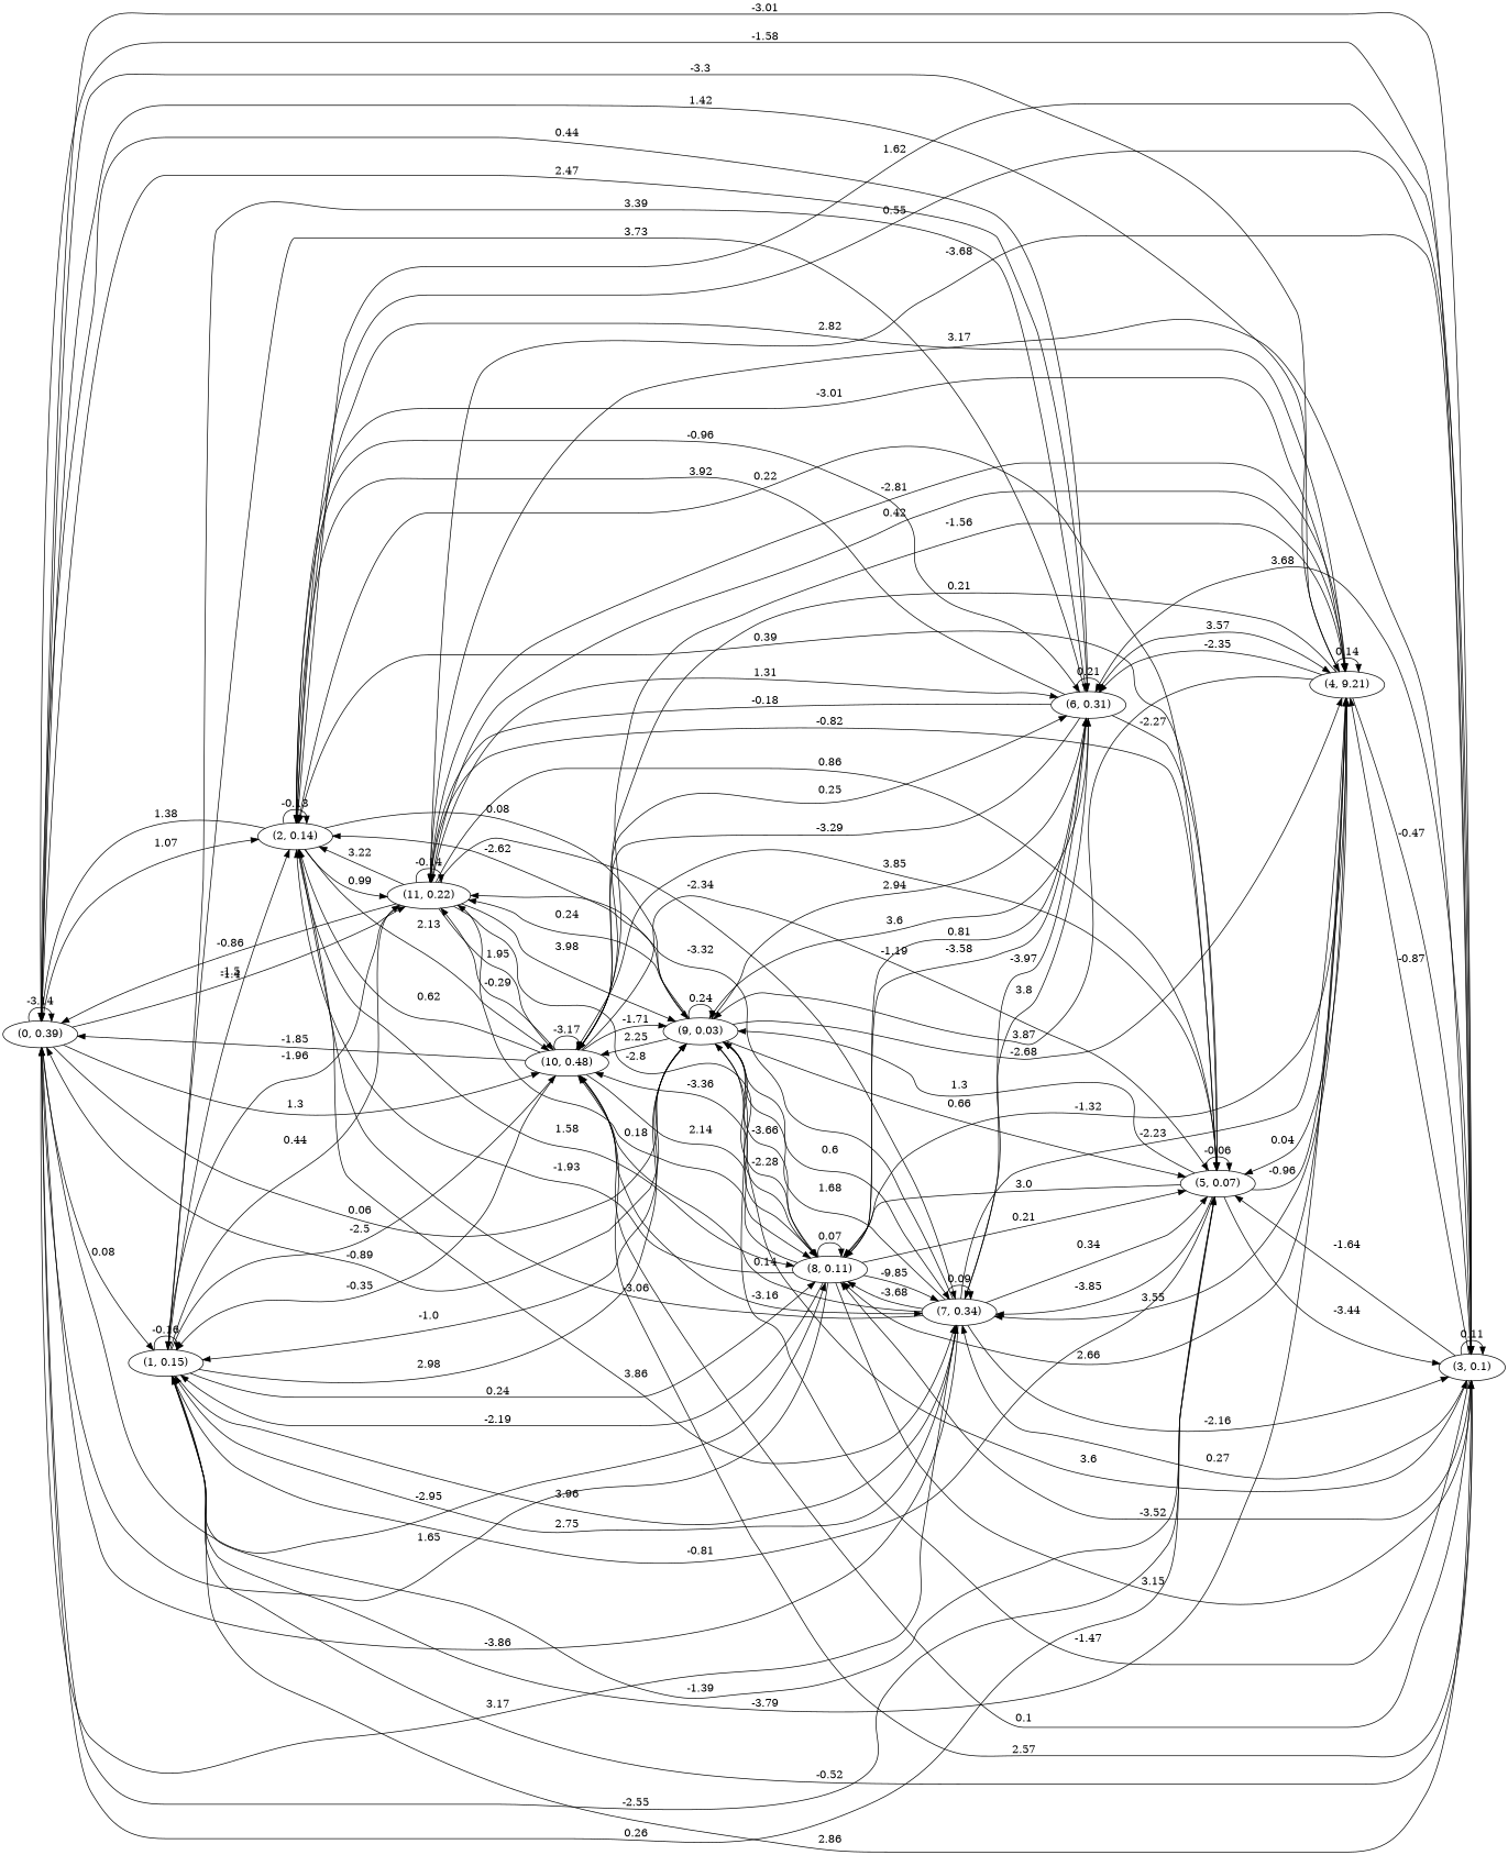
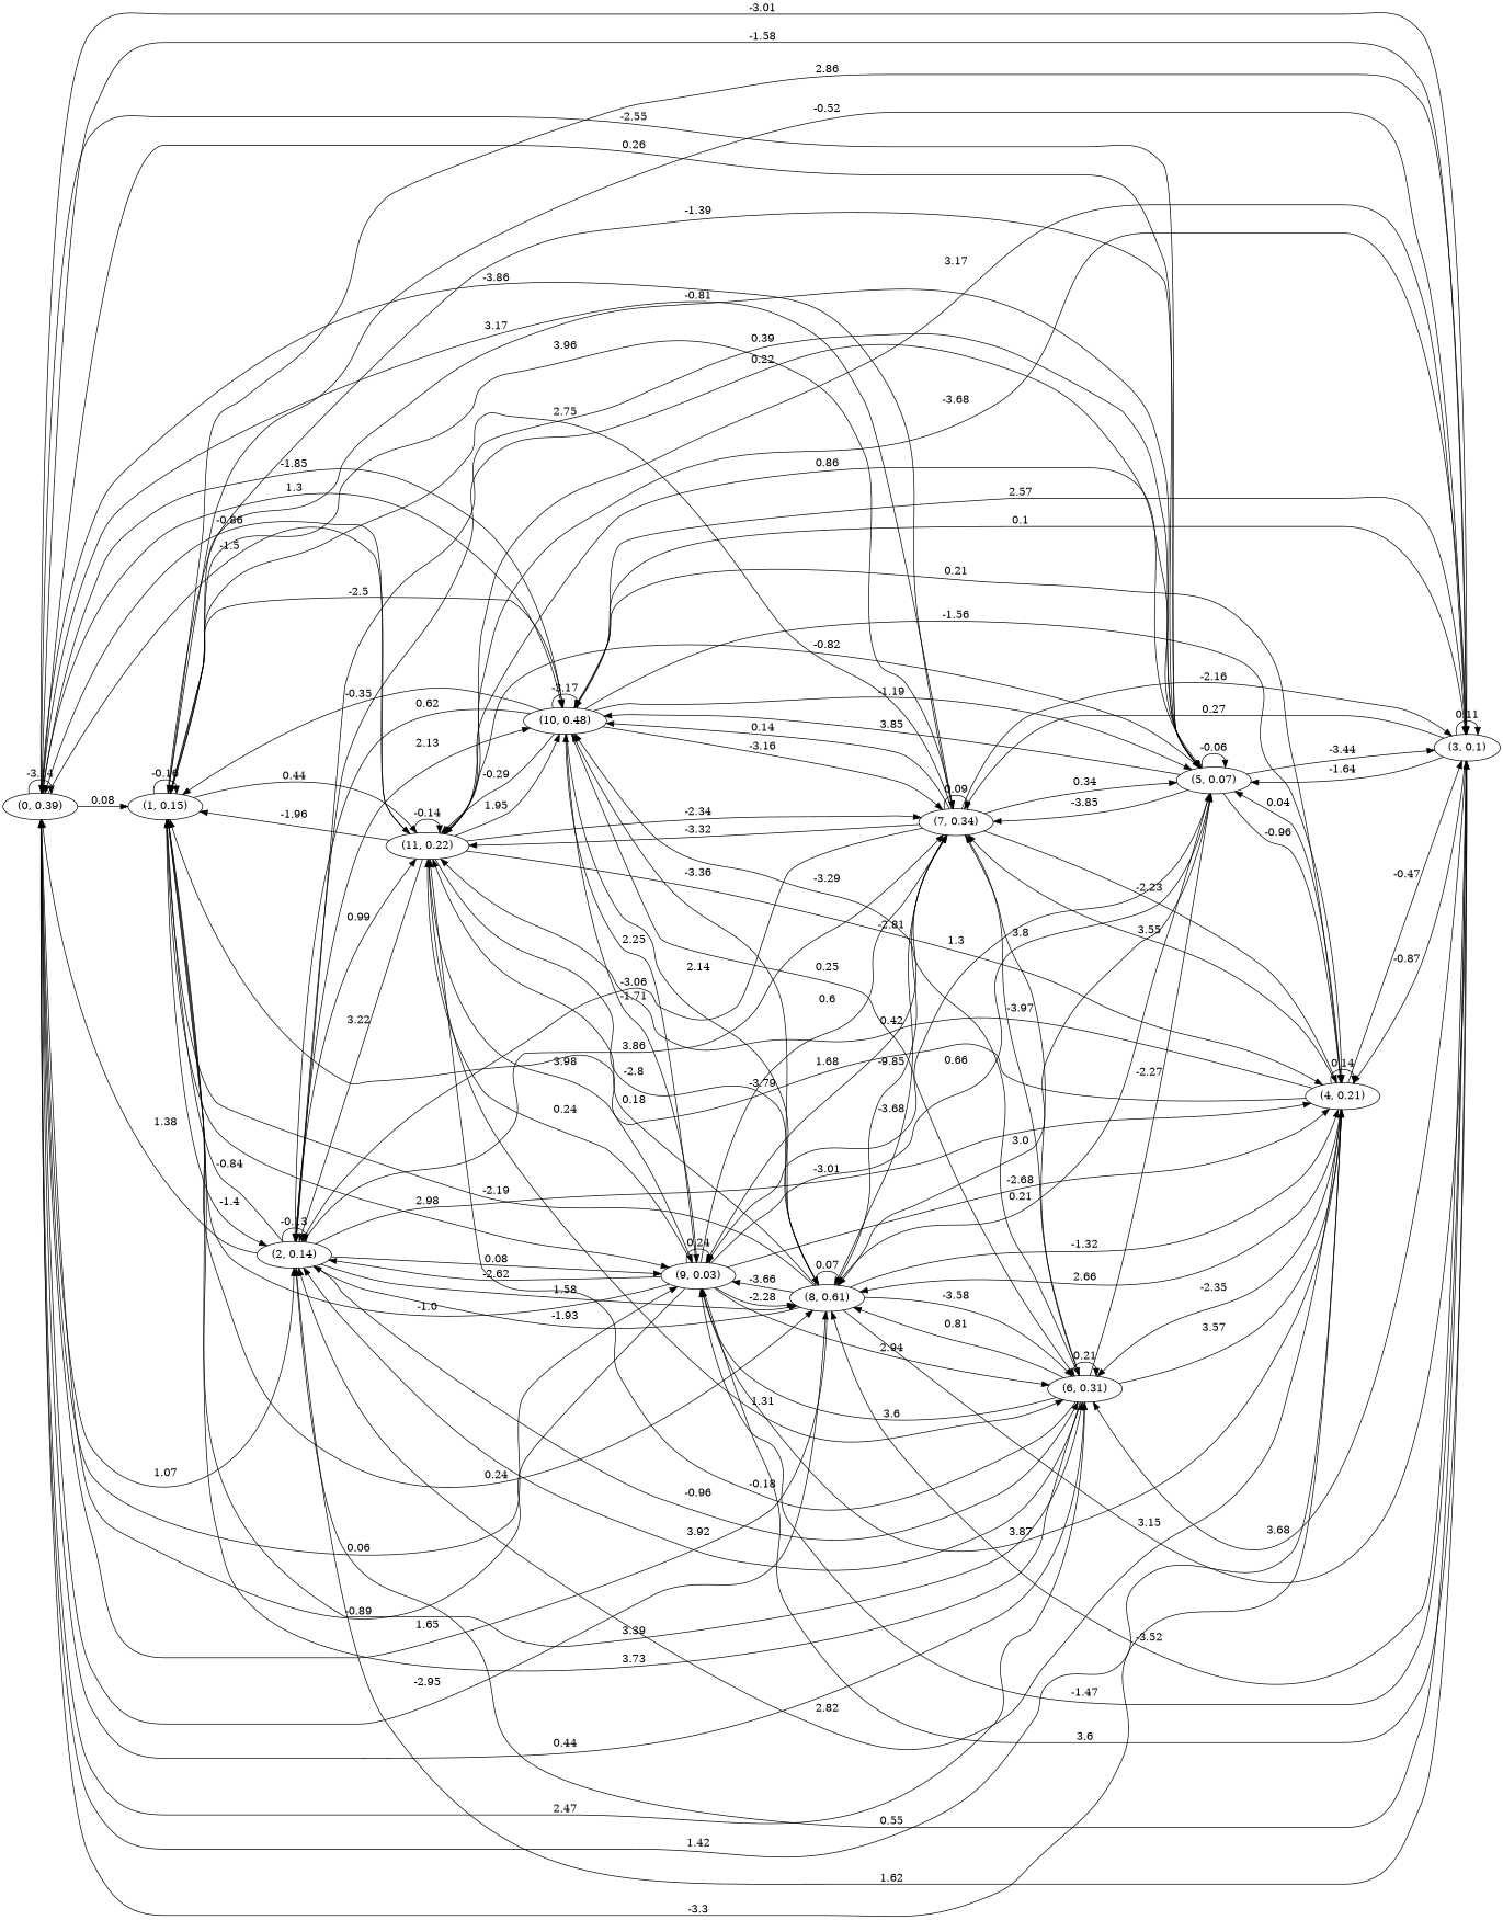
  digraph {
    rankdir=LR
    n1 [label="(0, 0.39)"]
    n2 [label="(1, 0.15)"]
    n3 [label="(2, 0.14)"]
    n4 [label="(3, 0.1)"]
-   n5 [label="(4, 9.21)"]
+   n5 [label="(4, 0.21)"]
    n6 [label="(5, 0.07)"]
    n7 [label="(6, 0.31)"]
    n8 [label="(7, 0.34)"]
-   n9 [label="(8, 0.11)"]
+   n9 [label="(8, 0.61)"]
    n10 [label="(9, 0.03)"]
    n11 [label="(10, 0.48)"]
    n12 [label="(11, 0.22)"]
    n1 -> n1 [label=-3.14]
    n1 -> n2 [label=0.08]
    n1 -> n3 [label=1.07]
    n1 -> n4 [label=-3.01]
    n1 -> n5 [label=-3.3]
    n1 -> n6 [label=-2.55]
    n1 -> n7 [label=2.47]
    n1 -> n8 [label=3.17]
    n1 -> n9 [label=-2.95]
    n1 -> n10 [label=0.06]
    n1 -> n11 [label=1.3]
    n1 -> n12 [label=-1.5]
    n2 -> n2 [label=-0.16]
    n2 -> n3 [label=-1.4]
    n2 -> n4 [label=2.86]
    n2 -> n6 [label=-1.39]
    n2 -> n7 [label=3.39]
    n2 -> n8 [label=3.96]
    n2 -> n9 [label=0.24]
    n2 -> n10 [label=2.98]
    n2 -> n11 [label=-2.5]
    n2 -> n12 [label=0.44]
    n3 -> n1 [label=1.38]
+   n3 -> n2 [label=-0.84]
    n3 -> n3 [label=-0.13]
    n3 -> n4 [label=0.55]
    n3 -> n5 [label=-3.01]
    n3 -> n6 [label=0.22]
    n3 -> n7 [label=-0.96]
    n3 -> n8 [label=3.86]
    n3 -> n9 [label=1.58]
    n3 -> n10 [label=0.08]
    n3 -> n11 [label=2.13]
    n3 -> n12 [label=0.99]
    n4 -> n1 [label=-1.58]
    n4 -> n2 [label=-0.52]
    n4 -> n3 [label=1.62]
    n4 -> n4 [label=0.11]
    n4 -> n5 [label=-0.87]
    n4 -> n6 [label=-1.64]
    n4 -> n7 [label=3.68]
    n4 -> n8 [label=0.27]
    n4 -> n9 [label=-3.52]
    n4 -> n10 [label=-1.47]
    n4 -> n11 [label=2.57]
    n4 -> n12 [label=-3.68]
    n5 -> n1 [label=1.42]
    n5 -> n2 [label=-3.79]
    n5 -> n3 [label=2.82]
    n5 -> n4 [label=-0.47]
    n5 -> n5 [label=0.14]
    n5 -> n6 [label=0.04]
    n5 -> n7 [label=-2.35]
    n5 -> n8 [label=3.55]
    n5 -> n9 [label=2.66]
    n5 -> n10 [label=3.87]
    n5 -> n11 [label=0.21]
    n5 -> n12 [label=0.42]
    n6 -> n1 [label=0.26]
    n6 -> n2 [label=-0.81]
    n6 -> n3 [label=0.39]
    n6 -> n4 [label=-3.44]
    n6 -> n5 [label=-0.96]
    n6 -> n6 [label=-0.06]
    n6 -> n8 [label=-3.85]
    n6 -> n9 [label=3.0]
    n6 -> n10 [label=1.3]
    n6 -> n11 [label=3.85]
    n6 -> n12 [label=-0.82]
    n7 -> n1 [label=0.44]
    n7 -> n2 [label=3.73]
    n7 -> n3 [label=3.92]
    n7 -> n5 [label=3.57]
    n7 -> n6 [label=-2.27]
    n7 -> n7 [label=0.21]
    n7 -> n8 [label=-3.97]
    n7 -> n9 [label=0.81]
    n7 -> n10 [label=3.6]
    n7 -> n11 [label=-3.29]
    n7 -> n12 [label=-0.18]
    n8 -> n1 [label=-3.86]
    n8 -> n2 [label=2.75]
    n8 -> n3 [label=-3.06]
    n8 -> n4 [label=-2.16]
    n8 -> n5 [label=-2.23]
    n8 -> n6 [label=0.34]
    n8 -> n7 [label=3.8]
    n8 -> n8 [label=0.09]
    n8 -> n9 [label=-3.68]
    n8 -> n10 [label=1.68]
    n8 -> n11 [label=0.14]
    n8 -> n12 [label=-3.32]
    n9 -> n1 [label=1.65]
    n9 -> n2 [label=-2.19]
    n9 -> n3 [label=-1.93]
    n9 -> n4 [label=3.15]
    n9 -> n5 [label=-1.32]
    n9 -> n6 [label=0.21]
    n9 -> n7 [label=-3.58]
    n9 -> n8 [label=-9.85]
    n9 -> n9 [label=0.07]
    n9 -> n10 [label=-3.66]
    n9 -> n11 [label=-3.36]
    n9 -> n12 [label=0.18]
    n10 -> n1 [label=-0.89]
    n10 -> n2 [label=-1.0]
    n10 -> n3 [label=-2.62]
    n10 -> n4 [label=3.6]
    n10 -> n5 [label=-2.68]
    n10 -> n6 [label=0.66]
    n10 -> n7 [label=2.94]
    n10 -> n8 [label=0.6]
    n10 -> n9 [label=-2.28]
    n10 -> n10 [label=0.24]
    n10 -> n11 [label=2.25]
    n10 -> n12 [label=0.24]
    n11 -> n1 [label=-1.85]
    n11 -> n2 [label=-0.35]
    n11 -> n3 [label=0.62]
    n11 -> n4 [label=0.1]
    n11 -> n5 [label=-1.56]
    n11 -> n6 [label=-1.19]
    n11 -> n7 [label=0.25]
    n11 -> n8 [label=-3.16]
    n11 -> n9 [label=2.14]
    n11 -> n10 [label=-1.71]
    n11 -> n11 [label=-3.17]
    n11 -> n12 [label=-0.29]
    n12 -> n1 [label=-0.86]
    n12 -> n2 [label=-1.96]
    n12 -> n3 [label=3.22]
    n12 -> n4 [label=3.17]
    n12 -> n5 [label=-2.81]
    n12 -> n6 [label=0.86]
    n12 -> n7 [label=1.31]
    n12 -> n8 [label=-2.34]
    n12 -> n9 [label=-2.8]
    n12 -> n10 [label=3.98]
    n12 -> n11 [label=1.95]
    n12 -> n12 [label=-0.14]
  }
